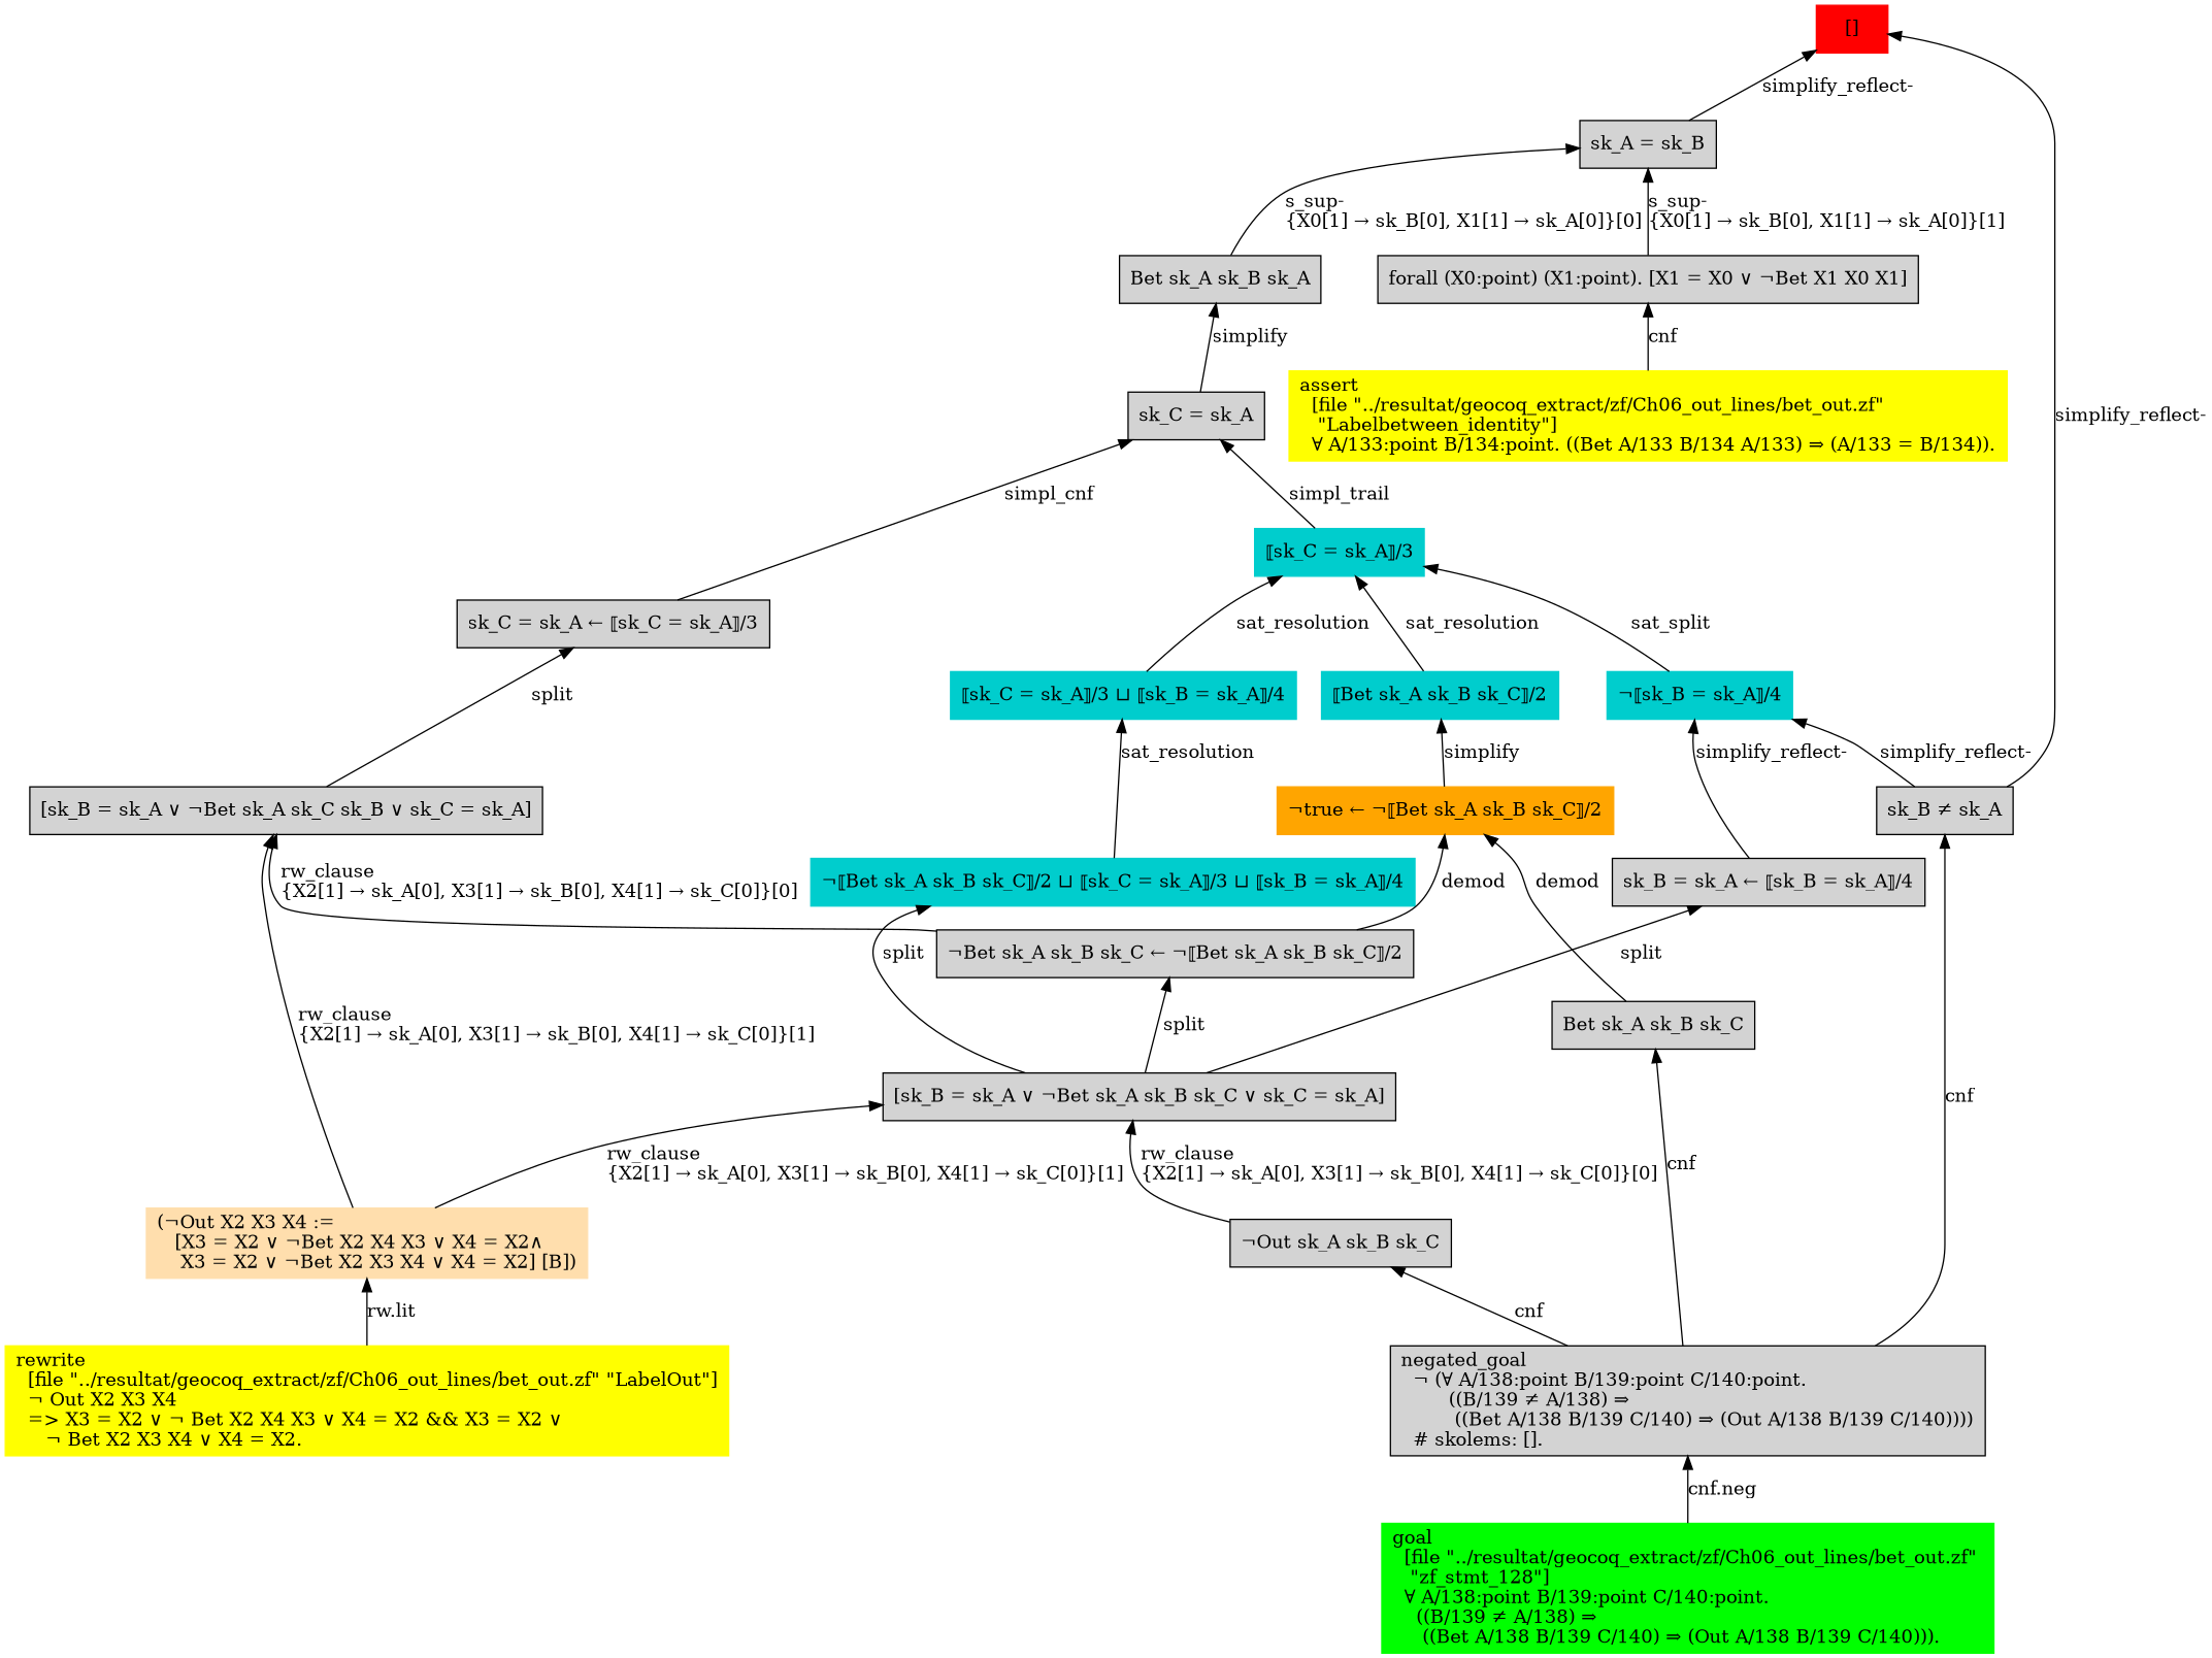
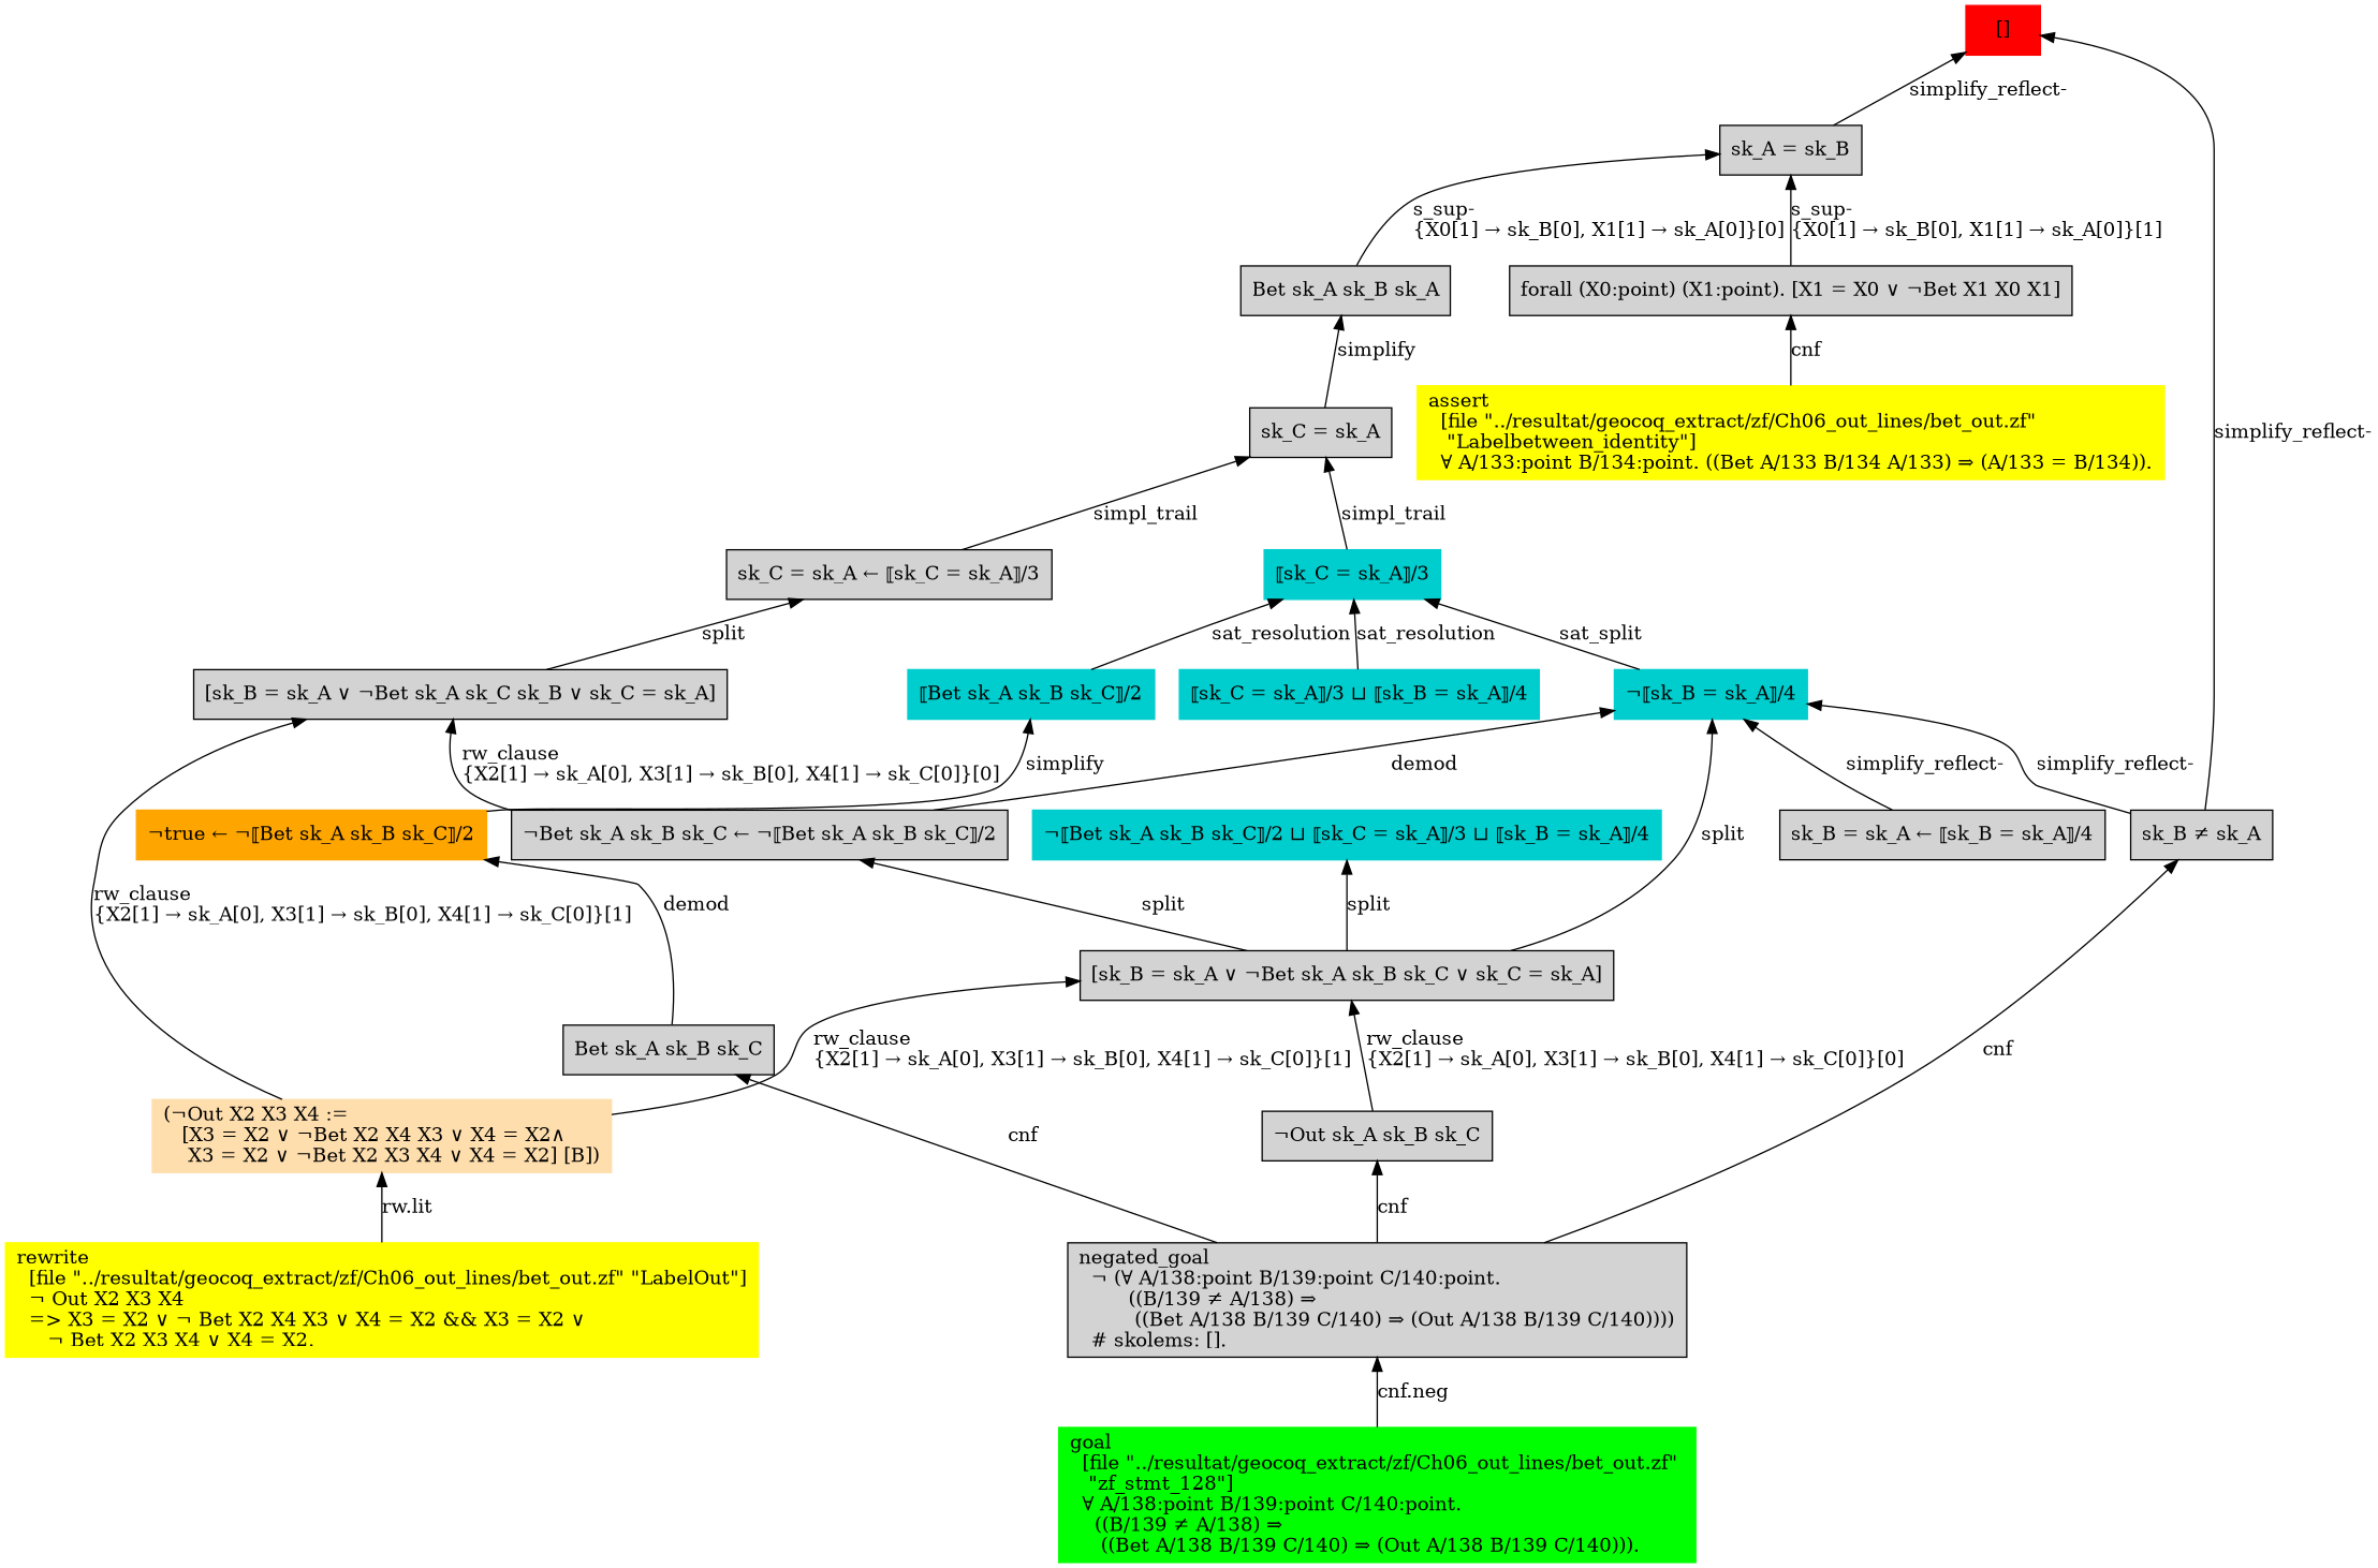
  digraph {
    node [shape=box style=filled]
    edge [dir=back]
    n1 [color=red label="[]"]
    n2 [label="sk_B ≠ sk_A\l"]
    n3 [label="sk_A = sk_B\l"]
    n4 [label="negated_goal\l  ¬ (∀ A/138:point B/139:point C/140:point.\l        ((B/139 ≠ A/138) ⇒\l         ((Bet A/138 B/139 C/140) ⇒ (Out A/138 B/139 C/140))))\l  # skolems: [].\l"]
    n5 [label="forall (X0:point) (X1:point). [X1 = X0 ∨ ¬Bet X1 X0 X1]\l"]
    n6 [label="Bet sk_A sk_B sk_A\l"]
    n7 [color=green label="goal\l  [file \"../resultat/geocoq_extract/zf/Ch06_out_lines/bet_out.zf\" \l   \"zf_stmt_128\"]\l  ∀ A/138:point B/139:point C/140:point.\l    ((B/139 ≠ A/138) ⇒\l     ((Bet A/138 B/139 C/140) ⇒ (Out A/138 B/139 C/140))).\l"]
    n8 [color=yellow label="assert\l  [file \"../resultat/geocoq_extract/zf/Ch06_out_lines/bet_out.zf\" \l   \"Labelbetween_identity\"]\l  ∀ A/133:point B/134:point. ((Bet A/133 B/134 A/133) ⇒ (A/133 = B/134)).\l"]
    n9 [label="sk_C = sk_A\l"]
    n10 [color=cyan3 label="⟦sk_C = sk_A⟧/3\l"]
    n11 [label="sk_C = sk_A ← ⟦sk_C = sk_A⟧/3\l"]
    n12 [label="Bet sk_A sk_B sk_C\l"]
    n13 [color=cyan3 label="¬⟦sk_B = sk_A⟧/4\l"]
    n14 [color=cyan3 label="⟦sk_C = sk_A⟧/3 ⊔ ⟦sk_B = sk_A⟧/4\l"]
    n15 [color=cyan3 label="⟦Bet sk_A sk_B sk_C⟧/2\l"]
    n16 [label="[sk_B = sk_A ∨ ¬Bet sk_A sk_C sk_B ∨ sk_C = sk_A]\l"]
    n17 [label="sk_B = sk_A ← ⟦sk_B = sk_A⟧/4\l"]
    n18 [color=cyan3 label="¬⟦Bet sk_A sk_B sk_C⟧/2 ⊔ ⟦sk_C = sk_A⟧/3 ⊔ ⟦sk_B = sk_A⟧/4\l"]
    n19 [label="[sk_B = sk_A ∨ ¬Bet sk_A sk_B sk_C ∨ sk_C = sk_A]\l"]
    n20 [color=navajowhite label="(¬Out X2 X3 X4 :=\l   [X3 = X2 ∨ ¬Bet X2 X4 X3 ∨ X4 = X2∧\l    X3 = X2 ∨ ¬Bet X2 X3 X4 ∨ X4 = X2] [B])\l"]
    n21 [label="¬Out sk_A sk_B sk_C\l"]
    n22 [color=yellow label="rewrite\l  [file \"../resultat/geocoq_extract/zf/Ch06_out_lines/bet_out.zf\" \"LabelOut\"]\l  ¬ Out X2 X3 X4\l  =\> X3 = X2 ∨ ¬ Bet X2 X4 X3 ∨ X4 = X2 && X3 = X2 ∨ \l     ¬ Bet X2 X3 X4 ∨ X4 = X2.\l"]
    n23 [color=orange label="¬true ← ¬⟦Bet sk_A sk_B sk_C⟧/2\l"]
    n24 [label="¬Bet sk_A sk_B sk_C ← ¬⟦Bet sk_A sk_B sk_C⟧/2\l"]
    n1 -> n2 [label="simplify_reflect-"]
    n1 -> n3 [label="simplify_reflect-"]
    n2 -> n4 [label=cnf]
    n3 -> n5 [label="s_sup-\l\{X0[1] → sk_B[0], X1[1] → sk_A[0]\}[1]\l"]
    n3 -> n6 [label="s_sup-\l\{X0[1] → sk_B[0], X1[1] → sk_A[0]\}[0]\l"]
    n4 -> n7 [label="cnf.neg"]
    n5 -> n8 [label=cnf]
    n6 -> n9 [label=simplify]
    n9 -> n10 [label=simpl_trail]
-   n9 -> n11 [label=simpl_cnf]
+   n9 -> n11 [label=simpl_trail]
    n10 -> n13 [label=sat_split]
    n10 -> n14 [label=sat_resolution]
    n10 -> n15 [label=sat_resolution]
    n11 -> n16 [label=split]
    n12 -> n4 [label=cnf]
    n13 -> n2 [label="simplify_reflect-"]
    n13 -> n17 [label="simplify_reflect-"]
-   n14 -> n18 [label=sat_resolution]
    n15 -> n23 [label=simplify]
    n16 -> n20 [label="rw_clause\l\{X2[1] → sk_A[0], X3[1] → sk_B[0], X4[1] → sk_C[0]\}[1]\l"]
    n16 -> n24 [label="rw_clause\l\{X2[1] → sk_A[0], X3[1] → sk_B[0], X4[1] → sk_C[0]\}[0]\l"]
-   n17 -> n19 [label=split]
+   n13 -> n19 [label=split]
    n18 -> n19 [label=split]
    n19 -> n20 [label="rw_clause\l\{X2[1] → sk_A[0], X3[1] → sk_B[0], X4[1] → sk_C[0]\}[1]\l"]
    n19 -> n21 [label="rw_clause\l\{X2[1] → sk_A[0], X3[1] → sk_B[0], X4[1] → sk_C[0]\}[0]\l"]
    n20 -> n22 [label="rw.lit"]
    n21 -> n4 [label=cnf]
    n23 -> n12 [label=demod]
-   n23 -> n24 [label=demod]
+   n13 -> n24 [label=demod]
    n24 -> n19 [label=split]
  }
